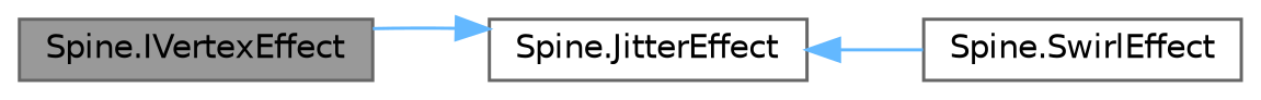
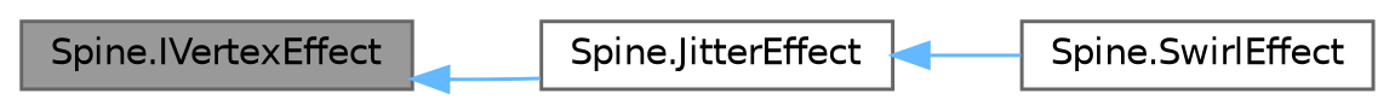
  digraph {
    rankdir=LR
    node [color=gray40 fillcolor=white fontname=Helvetica fontsize=10 shape=box style=filled]
    edge [color=steelblue1 dir=back fontname=Helvetica fontsize=10 labelfontname=Helvetica labelfontsize=10 style=solid]
    n1 [fillcolor=grey60 fontcolor=black height=0.2 label="Spine.IVertexEffect" width=0.4]
    n2 [height=0.2 label="Spine.JitterEffect" width=0.4]
    n3 [height=0.2 label="Spine.SwirlEffect" width=0.4]
-   n2 -> n1
+   n1 -> n2
    n2 -> n3
  }
